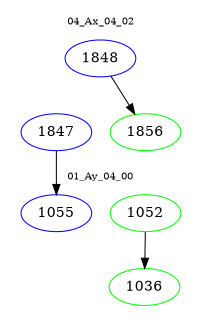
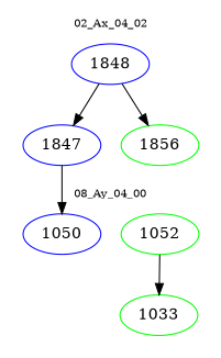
  digraph {
    node [color=green]
    edge [color=black]
    n1 [label=1052]
-   n2 [label=1036]
-   n3 [color=blue label=1055]
+   n2 [label=1033]
+   n3 [color=blue label=1050]
    n4 [color=blue label=1848]
    n5 [color=blue label=1847]
    n6 [label=1856]
    subgraph cluster_1 {
      color=white
      fontsize=10
-     label="01_Ay_04_00"
+     label="08_Ay_04_00"
      n1
      n2
      n3
    }
    subgraph cluster_2 {
      color=white
      fontsize=10
-     label="04_Ax_04_02"
+     label="02_Ax_04_02"
      n4
      n5
      n6
    }
    n1 -> n2
+   n4 -> n5
    n4 -> n6
    n5 -> n3
  }
